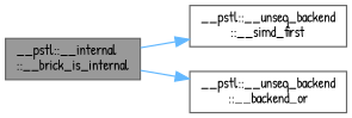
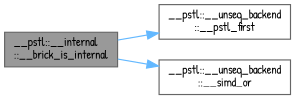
  digraph {
    fontname="Patrick Hand"
    rankdir=LR
    node [color=grey40 fillcolor=white fontname="Patrick Hand" fontsize=10 shape=box style=filled]
    edge [color=steelblue1 fontname="Patrick Hand" fontsize=10 labelfontname=Helvetica labelfontsize=10 style=solid]
    n1 [color=gray40 fillcolor=grey60 fontcolor=black height=0.2 label="__pstl::__internal\l::__brick_is_internal" width=0.4]
-   n2 [height=0.2 label="__pstl::__unseq_backend\l::__simd_first" width=0.4]
-   n3 [height=0.2 label="__pstl::__unseq_backend\l::__backend_or" width=0.4]
+   n2 [height=0.2 label="__pstl::__unseq_backend\l::__pstl_first" width=0.4]
+   n3 [height=0.2 label="__pstl::__unseq_backend\l::__simd_or" width=0.4]
    n1 -> n2
    n1 -> n3
  }
